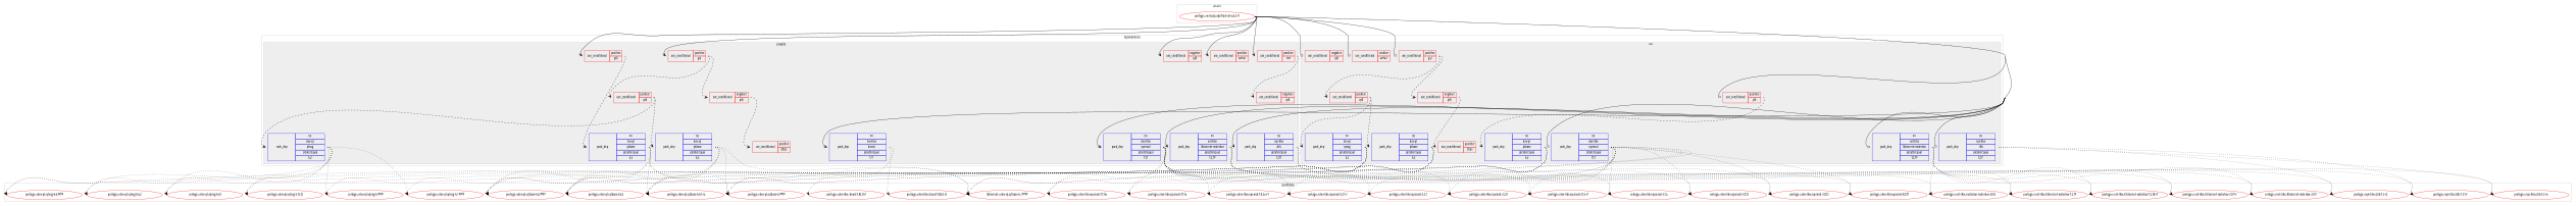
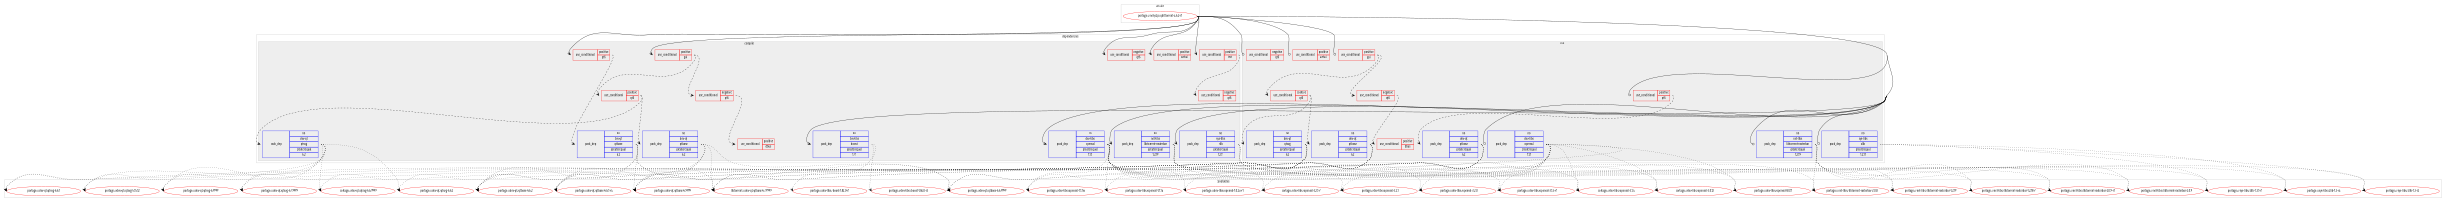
  digraph {
    compound=true
    concentrate=true
    fontname="Fira Sans"
    fontsize=10
    newrank=true
    rankdir=TB
    ranksep=1.5
    node [color=red fontname="Fira Sans" fontsize=10]
    edge [arrowhead=vee fontname="Fira Sans" headport=w style=dotted tailport=e weight=100]
    n1 [label="portage://net-p2p/qbittorrent-4.6.2-r1" width=4]
    n2 [label=<<TABLE BORDER="0" CELLBORDER="1" CELLSPACING="0" CELLPADDING="4"><TR><TD ROWSPAN="3" CELLPADDING="10">use_conditional</TD></TR><TR><TD>negative</TD></TR><TR><TD>qt6</TD></TR></TABLE>> shape=none]
    n3 [label=<<TABLE BORDER="0" CELLBORDER="1" CELLSPACING="0" CELLPADDING="4"><TR><TD ROWSPAN="3" CELLPADDING="10">use_conditional</TD></TR><TR><TD>positive</TD></TR><TR><TD>dbus</TD></TR></TABLE>> shape=none]
    n4 [label=<<TABLE BORDER="0" CELLBORDER="1" CELLSPACING="0" CELLPADDING="4"><TR><TD ROWSPAN="3" CELLPADDING="10">use_conditional</TD></TR><TR><TD>negative</TD></TR><TR><TD>qt6</TD></TR></TABLE>> shape=none]
    n5 [color=blue label=<<TABLE BORDER="0" CELLBORDER="1" CELLSPACING="0" CELLPADDING="4" WIDTH="220"><TR><TD ROWSPAN="6" CELLPADDING="30">pack_dep</TD></TR><TR><TD WIDTH="110">no</TD></TR><TR><TD>dev-qt</TD></TR><TR><TD>qtbase</TD></TR><TR><TD>greaterequal</TD></TR><TR><TD>6.2</TD></TR></TABLE>> shape=none]
    n6 [color=blue label=<<TABLE BORDER="0" CELLBORDER="1" CELLSPACING="0" CELLPADDING="4" WIDTH="220"><TR><TD ROWSPAN="6" CELLPADDING="30">pack_dep</TD></TR><TR><TD WIDTH="110">no</TD></TR><TR><TD>dev-qt</TD></TR><TR><TD>qtsvg</TD></TR><TR><TD>greaterequal</TD></TR><TR><TD>6.2</TD></TR></TABLE>> shape=none]
    n7 [label=<<TABLE BORDER="0" CELLBORDER="1" CELLSPACING="0" CELLPADDING="4"><TR><TD ROWSPAN="3" CELLPADDING="10">use_conditional</TD></TR><TR><TD>positive</TD></TR><TR><TD>qt6</TD></TR></TABLE>> shape=none]
    n8 [label=<<TABLE BORDER="0" CELLBORDER="1" CELLSPACING="0" CELLPADDING="4"><TR><TD ROWSPAN="3" CELLPADDING="10">use_conditional</TD></TR><TR><TD>positive</TD></TR><TR><TD>gui</TD></TR></TABLE>> shape=none]
    n9 [color=blue label=<<TABLE BORDER="0" CELLBORDER="1" CELLSPACING="0" CELLPADDING="4" WIDTH="220"><TR><TD ROWSPAN="6" CELLPADDING="30">pack_dep</TD></TR><TR><TD WIDTH="110">no</TD></TR><TR><TD>dev-qt</TD></TR><TR><TD>qtbase</TD></TR><TR><TD>greaterequal</TD></TR><TR><TD>6.2</TD></TR></TABLE>> shape=none]
    n10 [label=<<TABLE BORDER="0" CELLBORDER="1" CELLSPACING="0" CELLPADDING="4"><TR><TD ROWSPAN="3" CELLPADDING="10">use_conditional</TD></TR><TR><TD>positive</TD></TR><TR><TD>qt6</TD></TR></TABLE>> shape=none]
    n11 [label=<<TABLE BORDER="0" CELLBORDER="1" CELLSPACING="0" CELLPADDING="4"><TR><TD ROWSPAN="3" CELLPADDING="10">use_conditional</TD></TR><TR><TD>negative</TD></TR><TR><TD>qt6</TD></TR></TABLE>> shape=none]
    n12 [label=<<TABLE BORDER="0" CELLBORDER="1" CELLSPACING="0" CELLPADDING="4"><TR><TD ROWSPAN="3" CELLPADDING="10">use_conditional</TD></TR><TR><TD>positive</TD></TR><TR><TD>test</TD></TR></TABLE>> shape=none]
    n13 [label=<<TABLE BORDER="0" CELLBORDER="1" CELLSPACING="0" CELLPADDING="4"><TR><TD ROWSPAN="3" CELLPADDING="10">use_conditional</TD></TR><TR><TD>positive</TD></TR><TR><TD>webui</TD></TR></TABLE>> shape=none]
    n14 [color=blue label=<<TABLE BORDER="0" CELLBORDER="1" CELLSPACING="0" CELLPADDING="4" WIDTH="220"><TR><TD ROWSPAN="6" CELLPADDING="30">pack_dep</TD></TR><TR><TD WIDTH="110">no</TD></TR><TR><TD>dev-libs</TD></TR><TR><TD>boost</TD></TR><TR><TD>greaterequal</TD></TR><TR><TD>1.71</TD></TR></TABLE>> shape=none]
    n15 [color=blue label=<<TABLE BORDER="0" CELLBORDER="1" CELLSPACING="0" CELLPADDING="4" WIDTH="220"><TR><TD ROWSPAN="6" CELLPADDING="30">pack_dep</TD></TR><TR><TD WIDTH="110">no</TD></TR><TR><TD>dev-libs</TD></TR><TR><TD>openssl</TD></TR><TR><TD>greaterequal</TD></TR><TR><TD>1.1.1</TD></TR></TABLE>> shape=none]
    n16 [color=blue label=<<TABLE BORDER="0" CELLBORDER="1" CELLSPACING="0" CELLPADDING="4" WIDTH="220"><TR><TD ROWSPAN="6" CELLPADDING="30">pack_dep</TD></TR><TR><TD WIDTH="110">no</TD></TR><TR><TD>net-libs</TD></TR><TR><TD>libtorrent-rasterbar</TD></TR><TR><TD>greaterequal</TD></TR><TR><TD>1.2.19</TD></TR></TABLE>> shape=none]
    n17 [color=blue label=<<TABLE BORDER="0" CELLBORDER="1" CELLSPACING="0" CELLPADDING="4" WIDTH="220"><TR><TD ROWSPAN="6" CELLPADDING="30">pack_dep</TD></TR><TR><TD WIDTH="110">no</TD></TR><TR><TD>sys-libs</TD></TR><TR><TD>zlib</TD></TR><TR><TD>greaterequal</TD></TR><TR><TD>1.2.11</TD></TR></TABLE>> shape=none]
    n18 [label=<<TABLE BORDER="0" CELLBORDER="1" CELLSPACING="0" CELLPADDING="4"><TR><TD ROWSPAN="3" CELLPADDING="10">use_conditional</TD></TR><TR><TD>negative</TD></TR><TR><TD>qt6</TD></TR></TABLE>> shape=none]
    n19 [label=<<TABLE BORDER="0" CELLBORDER="1" CELLSPACING="0" CELLPADDING="4"><TR><TD ROWSPAN="3" CELLPADDING="10">use_conditional</TD></TR><TR><TD>positive</TD></TR><TR><TD>dbus</TD></TR></TABLE>> shape=none]
    n20 [label=<<TABLE BORDER="0" CELLBORDER="1" CELLSPACING="0" CELLPADDING="4"><TR><TD ROWSPAN="3" CELLPADDING="10">use_conditional</TD></TR><TR><TD>negative</TD></TR><TR><TD>qt6</TD></TR></TABLE>> shape=none]
    n21 [color=blue label=<<TABLE BORDER="0" CELLBORDER="1" CELLSPACING="0" CELLPADDING="4" WIDTH="220"><TR><TD ROWSPAN="6" CELLPADDING="30">pack_dep</TD></TR><TR><TD WIDTH="110">no</TD></TR><TR><TD>dev-qt</TD></TR><TR><TD>qtbase</TD></TR><TR><TD>greaterequal</TD></TR><TR><TD>6.2</TD></TR></TABLE>> shape=none]
    n22 [color=blue label=<<TABLE BORDER="0" CELLBORDER="1" CELLSPACING="0" CELLPADDING="4" WIDTH="220"><TR><TD ROWSPAN="6" CELLPADDING="30">pack_dep</TD></TR><TR><TD WIDTH="110">no</TD></TR><TR><TD>dev-qt</TD></TR><TR><TD>qtsvg</TD></TR><TR><TD>greaterequal</TD></TR><TR><TD>6.2</TD></TR></TABLE>> shape=none]
    n23 [label=<<TABLE BORDER="0" CELLBORDER="1" CELLSPACING="0" CELLPADDING="4"><TR><TD ROWSPAN="3" CELLPADDING="10">use_conditional</TD></TR><TR><TD>positive</TD></TR><TR><TD>qt6</TD></TR></TABLE>> shape=none]
    n24 [label=<<TABLE BORDER="0" CELLBORDER="1" CELLSPACING="0" CELLPADDING="4"><TR><TD ROWSPAN="3" CELLPADDING="10">use_conditional</TD></TR><TR><TD>positive</TD></TR><TR><TD>gui</TD></TR></TABLE>> shape=none]
    n25 [color=blue label=<<TABLE BORDER="0" CELLBORDER="1" CELLSPACING="0" CELLPADDING="4" WIDTH="220"><TR><TD ROWSPAN="6" CELLPADDING="30">pack_dep</TD></TR><TR><TD WIDTH="110">no</TD></TR><TR><TD>dev-qt</TD></TR><TR><TD>qtbase</TD></TR><TR><TD>greaterequal</TD></TR><TR><TD>6.2</TD></TR></TABLE>> shape=none]
    n26 [label=<<TABLE BORDER="0" CELLBORDER="1" CELLSPACING="0" CELLPADDING="4"><TR><TD ROWSPAN="3" CELLPADDING="10">use_conditional</TD></TR><TR><TD>positive</TD></TR><TR><TD>qt6</TD></TR></TABLE>> shape=none]
    n27 [label=<<TABLE BORDER="0" CELLBORDER="1" CELLSPACING="0" CELLPADDING="4"><TR><TD ROWSPAN="3" CELLPADDING="10">use_conditional</TD></TR><TR><TD>positive</TD></TR><TR><TD>webui</TD></TR></TABLE>> shape=none]
    n28 [color=blue label=<<TABLE BORDER="0" CELLBORDER="1" CELLSPACING="0" CELLPADDING="4" WIDTH="220"><TR><TD ROWSPAN="6" CELLPADDING="30">pack_dep</TD></TR><TR><TD WIDTH="110">no</TD></TR><TR><TD>dev-libs</TD></TR><TR><TD>openssl</TD></TR><TR><TD>greaterequal</TD></TR><TR><TD>1.1.1</TD></TR></TABLE>> shape=none]
    n29 [color=blue label=<<TABLE BORDER="0" CELLBORDER="1" CELLSPACING="0" CELLPADDING="4" WIDTH="220"><TR><TD ROWSPAN="6" CELLPADDING="30">pack_dep</TD></TR><TR><TD WIDTH="110">no</TD></TR><TR><TD>net-libs</TD></TR><TR><TD>libtorrent-rasterbar</TD></TR><TR><TD>greaterequal</TD></TR><TR><TD>1.2.19</TD></TR></TABLE>> shape=none]
    n30 [color=blue label=<<TABLE BORDER="0" CELLBORDER="1" CELLSPACING="0" CELLPADDING="4" WIDTH="220"><TR><TD ROWSPAN="6" CELLPADDING="30">pack_dep</TD></TR><TR><TD WIDTH="110">no</TD></TR><TR><TD>sys-libs</TD></TR><TR><TD>zlib</TD></TR><TR><TD>greaterequal</TD></TR><TR><TD>1.2.11</TD></TR></TABLE>> shape=none]
    n31 [label="portage://dev-qt/qtbase-6.6.1-r4" width=4]
    n32 [label="portage://dev-qt/qtbase-6.6.2" width=4]
    n33 [label="portage://dev-qt/qtbase-6.6.9999" width=4]
    n34 [label="libtorrent://dev-qt/qtbase-6.7.9999" width=4]
    n35 [label="portage://dev-qt/qtbase-6.9999" width=4]
    n36 [label="portage://dev-qt/qtsvg-5.15.12" width=4]
    n37 [label="portage://dev-qt/qtsvg-6.6.1" width=4]
    n38 [label="portage://dev-qt/qtsvg-6.6.2" width=4]
    n39 [label="portage://dev-qt/qtsvg-6.6.9999" width=4]
    n40 [label="portage://dev-qt/qtsvg-6.7.9999" width=4]
    n41 [label="portage://dev-qt/qtsvg-6.9999" width=4]
    n42 [label="portage://dev-libs/boost-1.82.0-r1" width=4]
    n43 [label="portage://dev-libs/boost-1.84.0-r3" width=4]
    n44 [label="portage://dev-libs/openssl-1.0.2u-r1" width=4]
    n45 [label="portage://dev-libs/openssl-1.1.1u" width=4]
    n46 [label="portage://dev-libs/openssl-1.1.1w" width=4]
    n47 [label="portage://dev-libs/openssl-8.0.11" width=4]
    n48 [label="portage://dev-libs/openssl-3.0.12" width=4]
-   n49 [label="portage://dev-libs/openssl-3.0.13" width=4]
    n50 [label="portage://dev-libs/openssl-3.1.4" width=4]
    n51 [label="portage://dev-libs/openssl-3.1.5-r1" width=4]
    n52 [label="portage://dev-libs/openssl-3.2.0" width=4]
    n53 [label="portage://dev-libs/openssl-3.2.1" width=4]
    n54 [label="portage://dev-libs/openssl-3.2.1-r1" width=4]
    n55 [label="portage://net-libs/libtorrent-rasterbar-1.2.18-r1" width=4]
    n56 [label="portage://net-libs/libtorrent-rasterbar-1.2.19" width=4]
-   n57 [label="portage://net-libs/rasterbar-rasterbar-2.0.8" width=4]
+   n57 [label="portage://net-libs/libtorrent-rasterbar-2.0.8" width=4]
    n58 [label="portage://net-libs/libtorrent-rasterbar-2.0.9" width=4]
    n59 [label="portage://net-libs/libtorrent-rasterbar-2.0.9-r1" width=4]
    n60 [label="portage://sys-libs/zlib-1.3-r2" width=4]
    n61 [label="portage://sys-libs/zlib-1.3-r4" width=4]
    n62 [label="portage://sys-libs/zlib-1.3.1-r1" width=4]
    subgraph cluster_1 {
      color=gray
      label=<<i>ebuild</i>>
      rank=same
      n1
    }
    subgraph cluster_2 {
      color=gray
      label=<<i>dependencies</i>>
      subgraph cluster_3 {
        color=gray
        fillcolor="#eeeeee"
        label=<<i>compile</i>>
        style=filled
        subgraph sub_4 {
          color=gray
          fillcolor="#eeeeee"
          label=<<i>compile</i>>
          style=filled
          n2
        }
        subgraph sub_5 {
          color=gray
          fillcolor="#eeeeee"
          label=<<i>compile</i>>
          style=filled
          n8
          subgraph sub_6 {
            color=gray
            fillcolor="#eeeeee"
            label=<<i>compile</i>>
            style=filled
            n4
            subgraph sub_7 {
              color=gray
              fillcolor="#eeeeee"
              label=<<i>compile</i>>
              style=filled
              n3
            }
          }
          subgraph sub_8 {
            color=gray
            fillcolor="#eeeeee"
            label=<<i>compile</i>>
            style=filled
            n7
            subgraph sub_9 {
              color=gray
              fillcolor="#eeeeee"
              label=<<i>compile</i>>
              style=filled
              n5
            }
            subgraph sub_10 {
              color=gray
              fillcolor="#eeeeee"
              label=<<i>compile</i>>
              style=filled
              n6
            }
          }
        }
        subgraph sub_11 {
          color=gray
          fillcolor="#eeeeee"
          label=<<i>compile</i>>
          style=filled
          n10
          subgraph sub_12 {
            color=gray
            fillcolor="#eeeeee"
            label=<<i>compile</i>>
            style=filled
            n9
          }
        }
        subgraph sub_13 {
          color=gray
          fillcolor="#eeeeee"
          label=<<i>compile</i>>
          style=filled
          n12
          subgraph sub_14 {
            color=gray
            fillcolor="#eeeeee"
            label=<<i>compile</i>>
            style=filled
            n11
          }
        }
        subgraph sub_15 {
          color=gray
          fillcolor="#eeeeee"
          label=<<i>compile</i>>
          style=filled
          n13
        }
        subgraph sub_16 {
          color=gray
          fillcolor="#eeeeee"
          label=<<i>compile</i>>
          style=filled
          n14
        }
        subgraph sub_17 {
          color=gray
          fillcolor="#eeeeee"
          label=<<i>compile</i>>
          style=filled
          n15
        }
        subgraph sub_18 {
          color=gray
          fillcolor="#eeeeee"
          label=<<i>compile</i>>
          style=filled
          n16
        }
        subgraph sub_19 {
          color=gray
          fillcolor="#eeeeee"
          label=<<i>compile</i>>
          style=filled
          n17
        }
      }
      subgraph cluster_20 {
        color=gray
        fillcolor="#eeeeee"
        label=<<i>compile and run</i>>
        style=filled
      }
      subgraph cluster_21 {
        color=gray
        fillcolor="#eeeeee"
        label=<<i>run</i>>
        style=filled
        subgraph sub_22 {
          color=gray
          fillcolor="#eeeeee"
          label=<<i>run</i>>
          style=filled
          n18
        }
        subgraph sub_23 {
          color=gray
          fillcolor="#eeeeee"
          label=<<i>run</i>>
          style=filled
          n24
          subgraph sub_24 {
            color=gray
            fillcolor="#eeeeee"
            label=<<i>run</i>>
            style=filled
            n20
            subgraph sub_25 {
              color=gray
              fillcolor="#eeeeee"
              label=<<i>run</i>>
              style=filled
              n19
            }
          }
          subgraph sub_26 {
            color=gray
            fillcolor="#eeeeee"
            label=<<i>run</i>>
            style=filled
            n23
            subgraph sub_27 {
              color=gray
              fillcolor="#eeeeee"
              label=<<i>run</i>>
              style=filled
              n21
            }
            subgraph sub_28 {
              color=gray
              fillcolor="#eeeeee"
              label=<<i>run</i>>
              style=filled
              n22
            }
          }
        }
        subgraph sub_29 {
          color=gray
          fillcolor="#eeeeee"
          label=<<i>run</i>>
          style=filled
          n26
          subgraph sub_30 {
            color=gray
            fillcolor="#eeeeee"
            label=<<i>run</i>>
            style=filled
            n25
          }
        }
        subgraph sub_31 {
          color=gray
          fillcolor="#eeeeee"
          label=<<i>run</i>>
          style=filled
          n27
        }
        subgraph sub_32 {
          color=gray
          fillcolor="#eeeeee"
          label=<<i>run</i>>
          style=filled
          n28
        }
        subgraph sub_33 {
          color=gray
          fillcolor="#eeeeee"
          label=<<i>run</i>>
          style=filled
          n29
        }
        subgraph sub_34 {
          color=gray
          fillcolor="#eeeeee"
          label=<<i>run</i>>
          style=filled
          n30
        }
      }
    }
    subgraph cluster_35 {
      color=gray
      label=<<i>candidates</i>>
      rank=same
      subgraph sub_36 {
        color=black
        label=<<i>candidates</i>>
        nodesep=1
        rank=same
        n31
        n32
        n33
        n34
        n35
      }
      subgraph sub_37 {
        color=black
        label=<<i>candidates</i>>
        nodesep=1
        rank=same
        n36
        n37
        n38
        n39
        n40
        n41
      }
      subgraph sub_38 {
        color=black
        label=<<i>candidates</i>>
        nodesep=1
        rank=same
        n31
        n32
        n33
        n34
        n35
      }
      subgraph sub_39 {
        color=black
        label=<<i>candidates</i>>
        nodesep=1
        rank=same
        n42
        n43
      }
      subgraph sub_40 {
        color=black
        label=<<i>candidates</i>>
        nodesep=1
        rank=same
        n44
        n45
        n46
        n47
        n48
-       n49
        n50
        n51
        n52
        n53
        n54
      }
      subgraph sub_41 {
        color=black
        label=<<i>candidates</i>>
        nodesep=1
        rank=same
        n55
        n56
        n57
        n58
        n59
      }
      subgraph sub_42 {
        color=black
        label=<<i>candidates</i>>
        nodesep=1
        rank=same
        n60
        n61
        n62
      }
      subgraph sub_43 {
        color=black
        label=<<i>candidates</i>>
        nodesep=1
        rank=same
        n31
        n32
        n33
        n34
        n35
      }
      subgraph sub_44 {
        color=black
        label=<<i>candidates</i>>
        nodesep=1
        rank=same
        n36
        n37
        n38
        n39
        n40
        n41
      }
      subgraph sub_45 {
        color=black
        label=<<i>candidates</i>>
        nodesep=1
        rank=same
        n31
        n32
        n33
        n34
        n35
      }
      subgraph sub_46 {
        color=black
        label=<<i>candidates</i>>
        nodesep=1
        rank=same
        n44
        n45
        n46
        n47
        n48
-       n49
        n50
        n51
        n52
        n53
        n54
      }
      subgraph sub_47 {
        color=black
        label=<<i>candidates</i>>
        nodesep=1
        rank=same
        n55
        n56
        n57
        n58
        n59
      }
      subgraph sub_48 {
        color=black
        label=<<i>candidates</i>>
        nodesep=1
        rank=same
        n60
        n61
        n62
      }
    }
    n1 -> n2 [style=solid weight=20]
    n1 -> n8 [style=solid weight=20]
    n1 -> n10 [style=solid weight=20]
    n1 -> n12 [style=solid weight=20]
    n1 -> n13 [style=solid weight=20]
    n1 -> n14 [style=solid weight=20]
    n1 -> n15 [style=solid weight=20]
    n1 -> n16 [style=solid weight=20]
    n1 -> n17 [style=solid weight=20]
    n1 -> n18 [arrowhead=odot style=solid weight=20]
    n1 -> n24 [arrowhead=odot style=solid weight=20]
    n1 -> n26 [arrowhead=odot style=solid weight=20]
    n1 -> n27 [arrowhead=odot style=solid weight=20]
    n1 -> n28 [arrowhead=odot style=solid weight=20]
    n1 -> n29 [arrowhead=odot style=solid weight=20]
    n1 -> n30 [arrowhead=odot style=solid weight=20]
    n4 -> n3 [style=dashed weight=20]
    n5 -> n31
    n5 -> n32
    n5 -> n33
    n5 -> n34
    n5 -> n35
    n6 -> n36
    n6 -> n37
    n6 -> n38
    n6 -> n39
    n6 -> n40
    n6 -> n41
    n7 -> n5 [style=dashed weight=20]
    n7 -> n6 [style=dashed weight=20]
    n8 -> n4 [style=dashed weight=20]
    n8 -> n7 [style=dashed weight=20]
    n9 -> n31
    n9 -> n32
    n9 -> n33
    n9 -> n34
    n9 -> n35
    n10 -> n9 [style=dashed weight=20]
    n12 -> n11 [style=dashed weight=20]
    n14 -> n42
    n14 -> n43
    n15 -> n44
    n15 -> n45
    n15 -> n46
    n15 -> n47
    n15 -> n48
-   n15 -> n49
    n15 -> n50
    n15 -> n51
    n15 -> n52
    n15 -> n53
    n15 -> n54
    n16 -> n55
    n16 -> n56
    n16 -> n57
    n16 -> n58
    n16 -> n59
    n17 -> n60
    n17 -> n61
    n17 -> n62
    n20 -> n19 [style=dashed weight=20]
    n21 -> n31
    n21 -> n32
    n21 -> n33
    n21 -> n34
    n21 -> n35
    n22 -> n36
    n22 -> n37
    n22 -> n38
    n22 -> n39
    n22 -> n40
    n22 -> n41
    n23 -> n21 [style=dashed weight=20]
    n23 -> n22 [style=dashed weight=20]
    n24 -> n20 [style=dashed weight=20]
    n24 -> n23 [style=dashed weight=20]
    n25 -> n31
    n25 -> n32
    n25 -> n33
    n25 -> n34
    n25 -> n35
    n26 -> n25 [style=dashed weight=20]
    n28 -> n44
    n28 -> n45
    n28 -> n46
    n28 -> n47
    n28 -> n48
-   n28 -> n49
    n28 -> n50
    n28 -> n51
    n28 -> n52
    n28 -> n53
    n28 -> n54
    n29 -> n55
    n29 -> n56
    n29 -> n57
    n29 -> n58
    n29 -> n59
    n30 -> n60
    n30 -> n61
    n30 -> n62
  }
